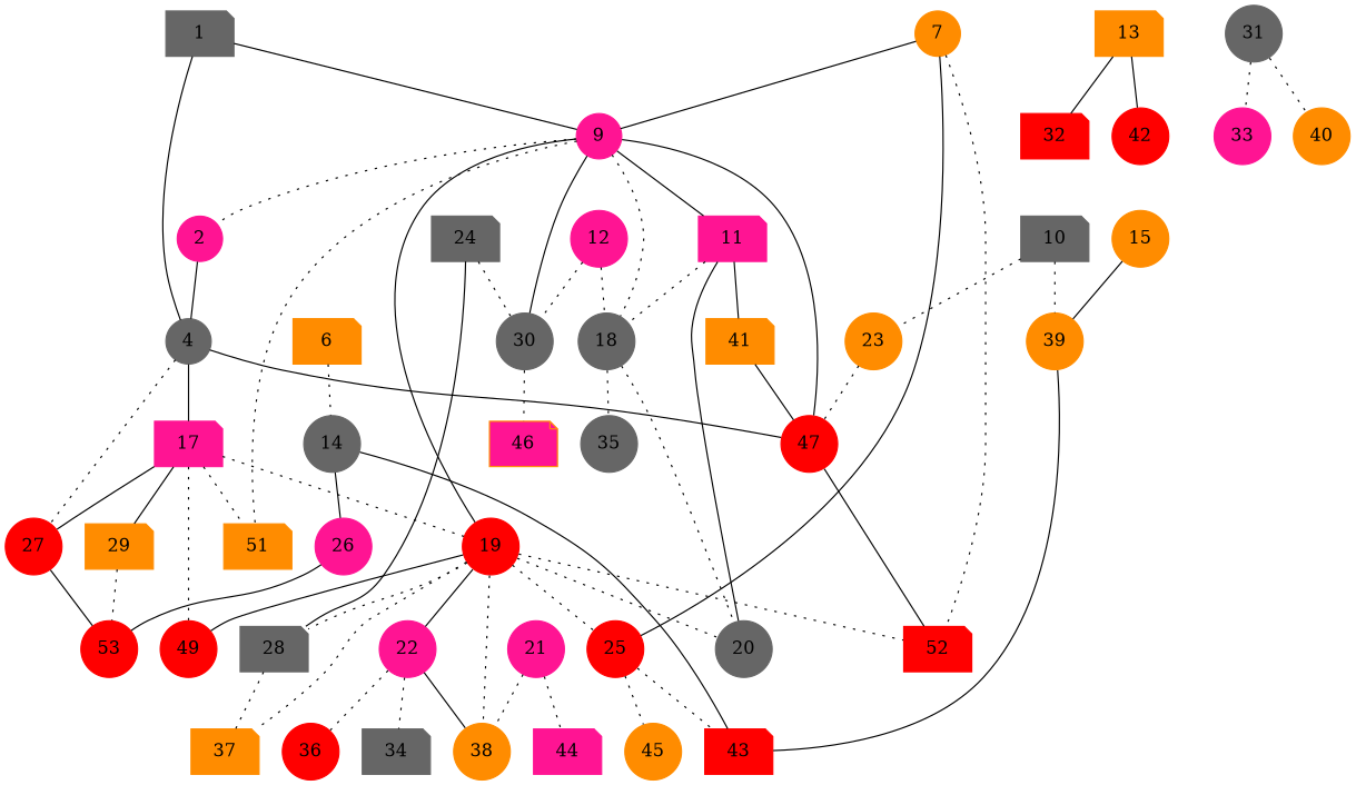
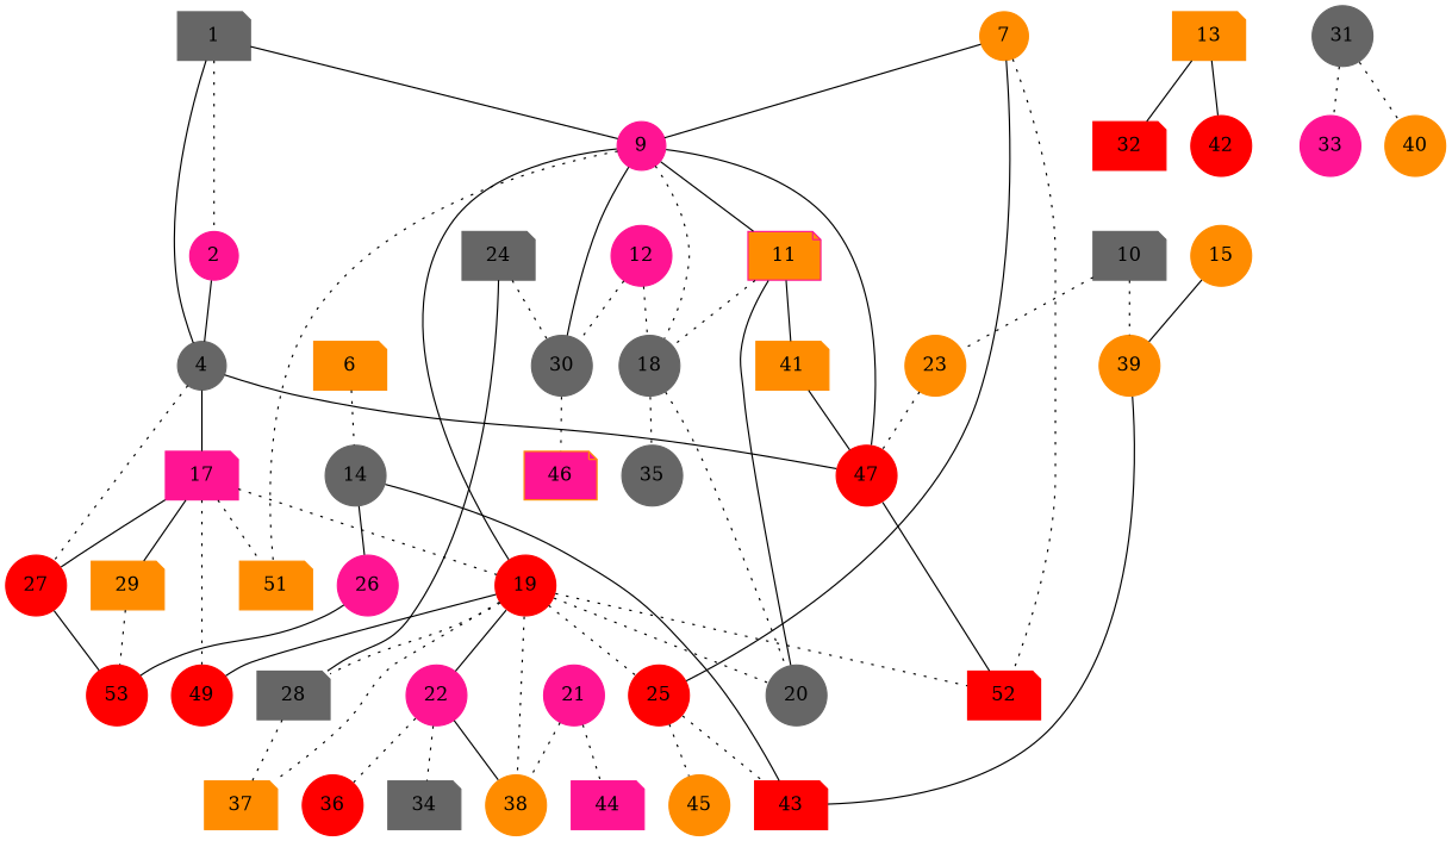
  graph {
    node [color=darkorange shape=circle style=filled]
    edge [style=dotted weight=1.0]
    1 [color=gray40 shape=note]
    2 [color=deeppink]
    4 [color=gray40]
    9 [color=deeppink]
    17 [color=deeppink shape=note]
    27 [color=red]
    47 [color=red]
-   11 [color=deeppink shape=note]
+   11 [color=deeppink shape=note fillcolor=darkorange]
    18 [color=gray40]
    19 [color=red]
    30 [color=gray40]
    51 [shape=note]
    29 [shape=note]
    49 [color=red]
    53 [color=red]
    52 [color=red shape=note]
    6 [shape=note]
    14 [color=gray40]
    26 [color=deeppink]
    43 [color=red shape=note]
    7
    25 [color=red]
    45
    20 [color=gray40]
    41 [shape=note]
    35 [color=gray40]
    22 [color=deeppink]
    28 [color=gray40 shape=note]
    37 [shape=note]
    38
    46 [fillcolor=deeppink shape=note]
    10 [color=gray40 shape=note]
    23
    39
    12 [color=deeppink]
    13 [shape=note]
    32 [color=red shape=note]
    42 [color=red]
    15
    34 [color=gray40 shape=note]
    36 [color=red]
    21 [color=deeppink]
    44 [color=deeppink shape=note]
    24 [color=gray40 shape=note]
    31 [color=gray40]
    33 [color=deeppink]
    40
-   9 -- 2
+   1 -- 2
    1 -- 4 [style=solid]
    1 -- 9 [style=solid]
    2 -- 4 [style=solid]
    4 -- 17 [style=solid]
    4 -- 27
    4 -- 47 [style=solid]
    9 -- 47 [style=solid weight=2.0]
    9 -- 11 [style=solid]
    9 -- 18
    9 -- 19 [style=solid]
    9 -- 30 [style=solid]
    9 -- 51
    17 -- 27 [style=solid]
    17 -- 19
    17 -- 51
    17 -- 29 [style=solid]
    17 -- 49
    27 -- 53 [style=solid]
    47 -- 52 [style=solid]
    11 -- 18
    11 -- 20 [style=solid]
    11 -- 41 [style=solid]
    18 -- 20
    18 -- 35
    19 -- 49 [style=solid]
    19 -- 52
    19 -- 25
    19 -- 20 [weight=2.0]
    19 -- 22 [style=solid]
    19 -- 28
    19 -- 37
    19 -- 38
    30 -- 46
    29 -- 53
    6 -- 14
    14 -- 26 [style=solid]
    14 -- 43 [style=solid]
    26 -- 53 [style=solid]
    7 -- 9 [style=solid]
    7 -- 52
    7 -- 25 [style=solid]
    25 -- 43
    25 -- 45
    41 -- 47 [style=solid]
    22 -- 38 [style=solid]
    22 -- 34
    22 -- 36
    28 -- 37
    10 -- 23
    10 -- 39
    23 -- 47
    39 -- 43 [style=solid]
    12 -- 18
    12 -- 30
    13 -- 32 [style=solid]
    13 -- 42 [style=solid]
    15 -- 39 [style=solid]
    21 -- 38
    21 -- 44
    24 -- 30
    24 -- 28 [style=solid]
    31 -- 33
    31 -- 40
  }
